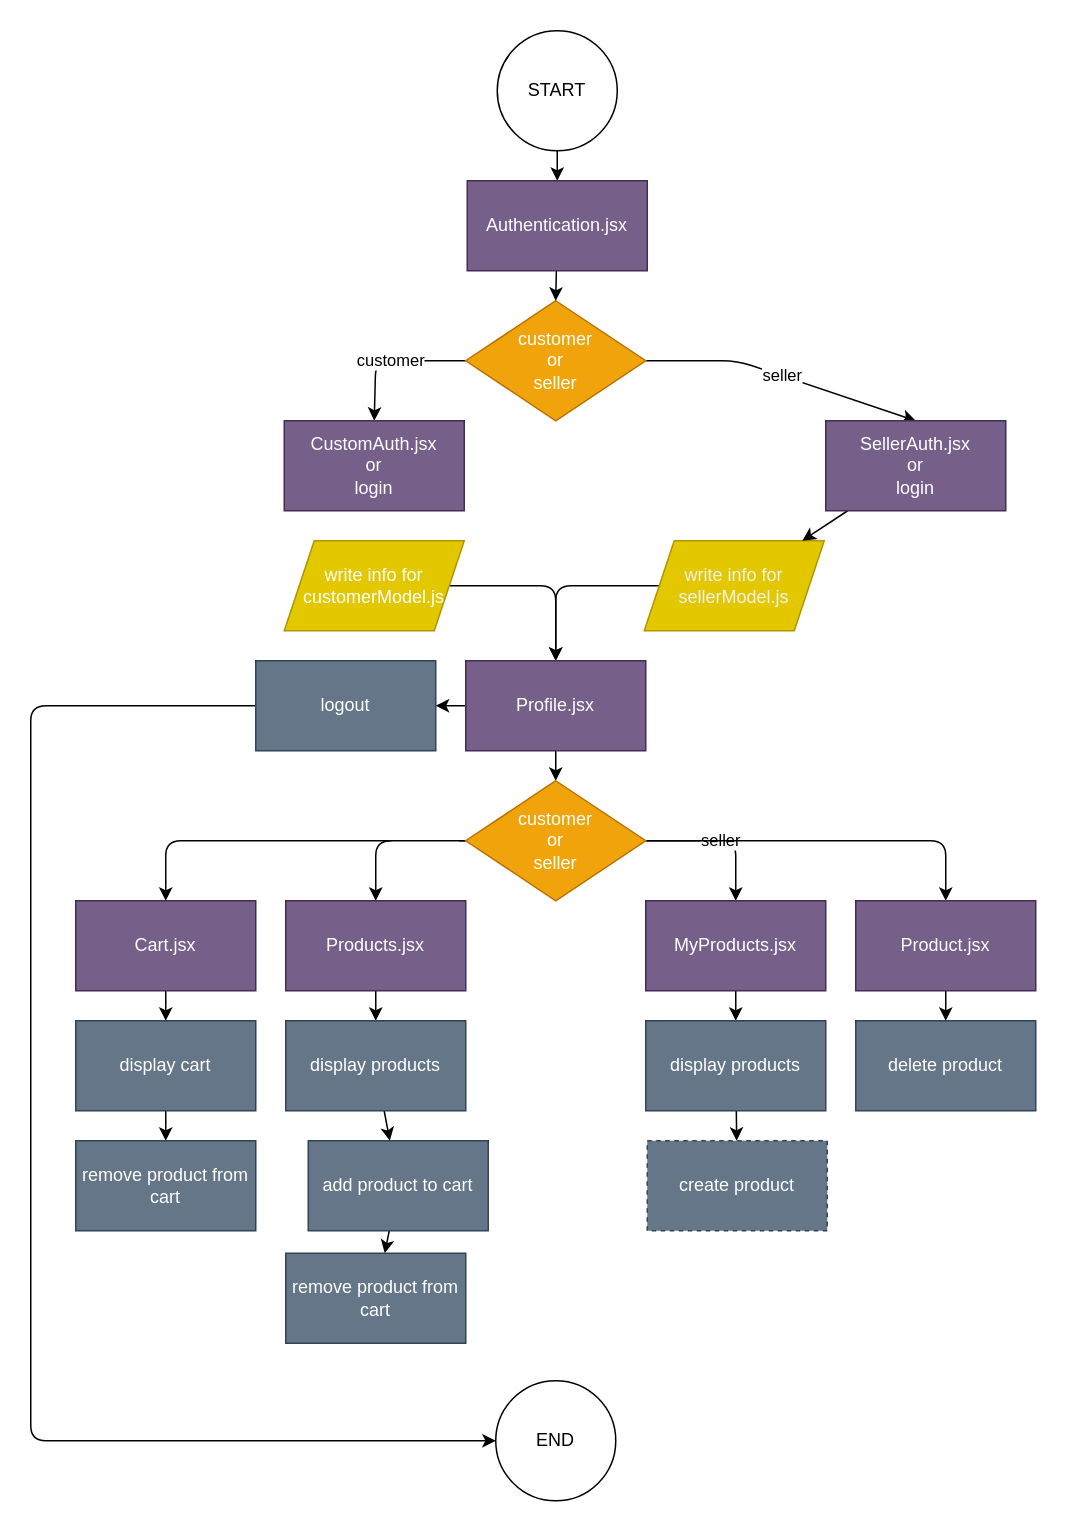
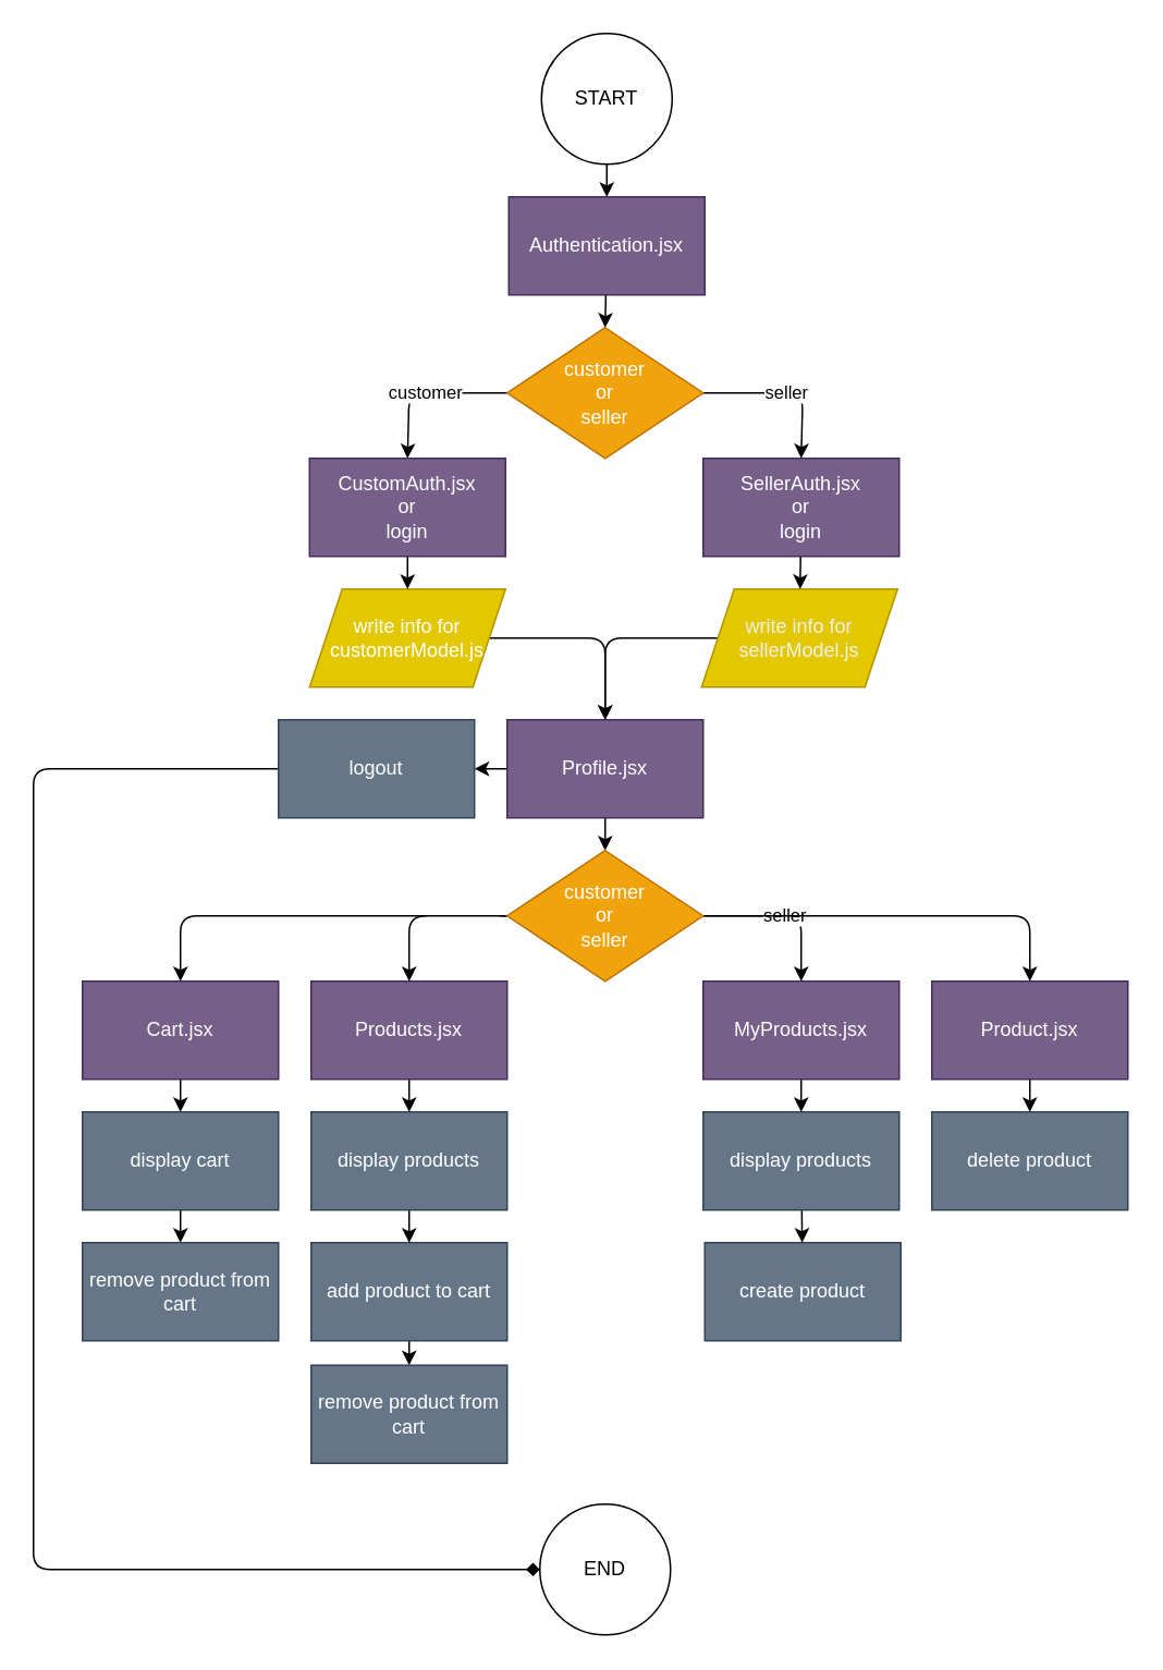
  <mxCell id="0" />
  <mxCell id="1" parent="0" />
  <mxCell id="2" value="customer" style="edgeStyle=none;html=1;entryX=0.5;entryY=0;entryDx=0;entryDy=0;" parent="1" source="4" target="43" edge="1"><mxGeometry relative="1" as="geometry"><Array as="points"><mxPoint x="250" y="240" /></Array></mxGeometry></mxCell>
  <mxCell id="3" value="seller" style="edgeStyle=none;html=1;entryX=0.5;entryY=0;entryDx=0;entryDy=0;" parent="1" source="4" target="45" edge="1"><mxGeometry relative="1" as="geometry"><Array as="points"><mxPoint x="491" y="240" /></Array></mxGeometry></mxCell>
  <mxCell id="4" value="customer&lt;br&gt;or&lt;br&gt;seller" style="rhombus;whiteSpace=wrap;html=1;fillColor=#f0a30a;fontColor=#FFFFFF;strokeColor=#BD7000;" parent="1" vertex="1"><mxGeometry x="310" y="200" width="120" height="80" as="geometry" /></mxCell>
  <mxCell id="5" style="edgeStyle=none;html=1;entryX=0.5;entryY=0;entryDx=0;entryDy=0;" parent="1" source="6" target="11" edge="1"><mxGeometry relative="1" as="geometry"><Array as="points"><mxPoint x="370" y="390" /></Array></mxGeometry></mxCell>
  <mxCell id="6" value="&lt;font color=&quot;#ffffff&quot;&gt;write info for customerModel.js&lt;/font&gt;" style="shape=parallelogram;perimeter=parallelogramPerimeter;whiteSpace=wrap;html=1;fixedSize=1;fillColor=#e3c800;strokeColor=#B09500;fontColor=#000000;" parent="1" vertex="1"><mxGeometry x="189" y="360" width="120" height="60" as="geometry" /></mxCell>
  <mxCell id="7" style="edgeStyle=none;html=1;entryX=0.5;entryY=0;entryDx=0;entryDy=0;" parent="1" source="8" target="11" edge="1"><mxGeometry relative="1" as="geometry"><Array as="points"><mxPoint x="370" y="390" /></Array></mxGeometry></mxCell>
  <mxCell id="8" value="&lt;span style=&quot;color: rgb(240 , 240 , 240) ; font-family: &amp;#34;helvetica&amp;#34; ; font-size: 12px ; font-style: normal ; font-weight: 400 ; letter-spacing: normal ; text-align: center ; text-indent: 0px ; text-transform: none ; word-spacing: 0px ; display: inline ; float: none&quot;&gt;write info for sellerModel.js&lt;/span&gt;" style="shape=parallelogram;perimeter=parallelogramPerimeter;whiteSpace=wrap;html=1;fixedSize=1;fillColor=#e3c800;strokeColor=#B09500;fontColor=#000000;" parent="1" vertex="1"><mxGeometry x="429" y="360" width="120" height="60" as="geometry" /></mxCell>
  <mxCell id="9" style="edgeStyle=none;html=1;entryX=0.5;entryY=0;entryDx=0;entryDy=0;fontColor=#FFFFFF;" parent="1" source="11" target="18" edge="1"><mxGeometry relative="1" as="geometry" /></mxCell>
  <mxCell id="10" style="edgeStyle=none;html=1;entryX=1;entryY=0.5;entryDx=0;entryDy=0;" parent="1" source="11" target="38" edge="1"><mxGeometry relative="1" as="geometry" /></mxCell>
  <mxCell id="11" value="Profile.jsx" style="rounded=0;whiteSpace=wrap;html=1;fillColor=#76608a;fontColor=#ffffff;strokeColor=#432D57;" parent="1" vertex="1"><mxGeometry x="310" y="440" width="120" height="60" as="geometry" /></mxCell>
  <mxCell id="12" style="edgeStyle=none;html=1;" parent="1" source="13" target="32" edge="1"><mxGeometry relative="1" as="geometry" /></mxCell>
  <mxCell id="13" value="Products.jsx" style="rounded=0;whiteSpace=wrap;html=1;fillColor=#76608a;fontColor=#ffffff;strokeColor=#432D57;" parent="1" vertex="1"><mxGeometry x="190" y="600" width="120" height="60" as="geometry" /></mxCell>
  <mxCell id="14" value="seller" style="edgeStyle=none;html=1;entryX=0.5;entryY=0;entryDx=0;entryDy=0;" parent="1" source="18" target="20" edge="1"><mxGeometry relative="1" as="geometry"><Array as="points"><mxPoint x="490" y="560" /></Array></mxGeometry></mxCell>
  <mxCell id="15" value="customer" style="edgeStyle=none;html=1;entryX=0.5;entryY=0;entryDx=0;entryDy=0;fontColor=#FFFFFF;" parent="1" source="18" target="13" edge="1"><mxGeometry x="-0.455" relative="1" as="geometry"><Array as="points"><mxPoint x="290" y="560" /><mxPoint x="250" y="560" /></Array><mxPoint as="offset" /></mxGeometry></mxCell>
  <mxCell id="16" style="edgeStyle=none;html=1;entryX=0.5;entryY=0;entryDx=0;entryDy=0;" parent="1" source="18" target="30" edge="1"><mxGeometry relative="1" as="geometry"><Array as="points"><mxPoint x="110" y="560" /></Array></mxGeometry></mxCell>
  <mxCell id="17" style="edgeStyle=none;html=1;entryX=0.5;entryY=0;entryDx=0;entryDy=0;" parent="1" source="18" target="47" edge="1"><mxGeometry relative="1" as="geometry"><Array as="points"><mxPoint x="630" y="560" /></Array></mxGeometry></mxCell>
  <mxCell id="18" value="customer&lt;br&gt;or&lt;br&gt;seller" style="rhombus;whiteSpace=wrap;html=1;fillColor=#f0a30a;fontColor=#FFFFFF;strokeColor=#BD7000;" parent="1" vertex="1"><mxGeometry x="310" y="520" width="120" height="80" as="geometry" /></mxCell>
  <mxCell id="19" style="edgeStyle=none;html=1;entryX=0.5;entryY=0;entryDx=0;entryDy=0;" parent="1" source="20" target="26" edge="1"><mxGeometry relative="1" as="geometry" /></mxCell>
  <mxCell id="20" value="MyProducts.jsx" style="rounded=0;whiteSpace=wrap;html=1;fillColor=#76608a;fontColor=#ffffff;strokeColor=#432D57;" parent="1" vertex="1"><mxGeometry x="430" y="600" width="120" height="60" as="geometry" /></mxCell>
  <mxCell id="21" value="delete product" style="rounded=0;whiteSpace=wrap;html=1;fillColor=#647687;fontColor=#ffffff;strokeColor=#314354;" parent="1" vertex="1"><mxGeometry x="570" y="680" width="120" height="60" as="geometry" /></mxCell>
  <mxCell id="22" style="edgeStyle=none;html=1;" parent="1" source="23" target="34" edge="1"><mxGeometry relative="1" as="geometry" /></mxCell>
- <mxCell id="23" value="add product to cart" style="rounded=0;whiteSpace=wrap;html=1;fillColor=#647687;fontColor=#ffffff;strokeColor=#314354;" parent="1" vertex="1"><mxGeometry x="205" y="760" width="120" height="60" as="geometry" /></mxCell>
- <mxCell id="24" value="create product" style="rounded=0;whiteSpace=wrap;html=1;fillColor=#647687;fontColor=#ffffff;strokeColor=#314354;dashed=1;" parent="1" vertex="1"><mxGeometry x="431" y="760" width="120" height="60" as="geometry" /></mxCell>
+ <mxCell id="23" value="add product to cart" style="rounded=0;whiteSpace=wrap;html=1;fillColor=#647687;fontColor=#ffffff;strokeColor=#314354;" parent="1" vertex="1"><mxGeometry x="190" y="760" width="120" height="60" as="geometry" /></mxCell>
+ <mxCell id="24" value="create product" style="rounded=0;whiteSpace=wrap;html=1;fillColor=#647687;fontColor=#ffffff;strokeColor=#314354;" parent="1" vertex="1"><mxGeometry x="431" y="760" width="120" height="60" as="geometry" /></mxCell>
  <mxCell id="25" style="edgeStyle=none;html=1;" parent="1" source="26" target="24" edge="1"><mxGeometry relative="1" as="geometry" /></mxCell>
  <mxCell id="26" value="display products" style="rounded=0;whiteSpace=wrap;html=1;fillColor=#647687;fontColor=#ffffff;strokeColor=#314354;" parent="1" vertex="1"><mxGeometry x="430" y="680" width="120" height="60" as="geometry" /></mxCell>
  <mxCell id="27" style="edgeStyle=none;html=1;" parent="1" source="28" target="33" edge="1"><mxGeometry relative="1" as="geometry" /></mxCell>
  <mxCell id="28" value="display cart" style="rounded=0;whiteSpace=wrap;html=1;fillColor=#647687;fontColor=#ffffff;strokeColor=#314354;" parent="1" vertex="1"><mxGeometry x="50" y="680" width="120" height="60" as="geometry" /></mxCell>
  <mxCell id="29" style="edgeStyle=none;html=1;" parent="1" source="30" target="28" edge="1"><mxGeometry relative="1" as="geometry" /></mxCell>
  <mxCell id="30" value="Cart.jsx" style="rounded=0;whiteSpace=wrap;html=1;fillColor=#76608a;fontColor=#ffffff;strokeColor=#432D57;" parent="1" vertex="1"><mxGeometry x="50" y="600" width="120" height="60" as="geometry" /></mxCell>
  <mxCell id="31" style="edgeStyle=none;html=1;" parent="1" source="32" target="23" edge="1"><mxGeometry relative="1" as="geometry" /></mxCell>
  <mxCell id="32" value="display products" style="rounded=0;whiteSpace=wrap;html=1;fillColor=#647687;fontColor=#ffffff;strokeColor=#314354;" parent="1" vertex="1"><mxGeometry x="190" y="680" width="120" height="60" as="geometry" /></mxCell>
  <mxCell id="33" value="remove product from cart" style="rounded=0;whiteSpace=wrap;html=1;fillColor=#647687;fontColor=#ffffff;strokeColor=#314354;" parent="1" vertex="1"><mxGeometry x="50" y="760" width="120" height="60" as="geometry" /></mxCell>
  <mxCell id="34" value="remove product from cart" style="rounded=0;whiteSpace=wrap;html=1;fillColor=#647687;fontColor=#ffffff;strokeColor=#314354;" parent="1" vertex="1"><mxGeometry x="190" y="835" width="120" height="60" as="geometry" /></mxCell>
- <mxCell id="35" style="edgeStyle=none;html=1;entryX=0;entryY=0.5;entryDx=0;entryDy=0;exitX=0;exitY=0.5;exitDx=0;exitDy=0;" parent="1" source="38" target="39" edge="1"><mxGeometry relative="1" as="geometry"><Array as="points"><mxPoint x="20" y="470" /><mxPoint x="20" y="960" /></Array></mxGeometry></mxCell>
+ <mxCell id="35" style="edgeStyle=none;html=1;entryX=0;entryY=0.5;entryDx=0;entryDy=0;exitX=0;exitY=0.5;exitDx=0;exitDy=0;endArrow=diamond;" parent="1" source="38" target="39" edge="1"><mxGeometry relative="1" as="geometry"><Array as="points"><mxPoint x="20" y="470" /><mxPoint x="20" y="960" /></Array></mxGeometry></mxCell>
  <mxCell id="36" style="edgeStyle=none;html=1;entryX=0.5;entryY=0;entryDx=0;entryDy=0;" parent="1" source="37" target="41" edge="1"><mxGeometry relative="1" as="geometry" /></mxCell>
  <mxCell id="37" value="START" style="ellipse;whiteSpace=wrap;html=1;aspect=fixed;" parent="1" vertex="1"><mxGeometry x="331" width="80" height="80" as="geometry" y="20" /></mxCell>
  <mxCell id="38" value="logout" style="rounded=0;whiteSpace=wrap;html=1;fillColor=#647687;fontColor=#ffffff;strokeColor=#314354;" parent="1" vertex="1"><mxGeometry x="170" y="440" width="120" height="60" as="geometry" /></mxCell>
  <mxCell id="39" value="END" style="ellipse;whiteSpace=wrap;html=1;aspect=fixed;" parent="1" vertex="1"><mxGeometry x="330" y="920" width="80" height="80" as="geometry" /></mxCell>
  <mxCell id="40" style="edgeStyle=none;html=1;entryX=0.5;entryY=0;entryDx=0;entryDy=0;" parent="1" source="41" target="4" edge="1"><mxGeometry relative="1" as="geometry" /></mxCell>
  <mxCell id="41" value="Authentication.jsx" style="rounded=0;whiteSpace=wrap;html=1;fillColor=#76608a;fontColor=#ffffff;strokeColor=#432D57;" parent="1" vertex="1"><mxGeometry x="311" y="120" width="120" height="60" as="geometry" /></mxCell>
+ <mxCell id="42" style="edgeStyle=none;html=1;entryX=0.5;entryY=0;entryDx=0;entryDy=0;" parent="1" source="43" target="6" edge="1"><mxGeometry relative="1" as="geometry" /></mxCell>
  <mxCell id="43" value="CustomAuth.jsx&lt;br&gt;or&lt;br&gt;login" style="rounded=0;whiteSpace=wrap;html=1;fillColor=#76608a;fontColor=#ffffff;strokeColor=#432D57;" parent="1" vertex="1"><mxGeometry x="189" y="280" width="120" height="60" as="geometry" /></mxCell>
  <mxCell id="44" style="edgeStyle=none;html=1;" parent="1" source="45" target="8" edge="1"><mxGeometry relative="1" as="geometry" /></mxCell>
- <mxCell id="45" value="SellerAuth.jsx&lt;br&gt;or&lt;br&gt;login" style="rounded=0;whiteSpace=wrap;html=1;fillColor=#76608a;fontColor=#ffffff;strokeColor=#432D57;" parent="1" vertex="1"><mxGeometry x="550" y="280" width="120" height="60" as="geometry" /></mxCell>
+ <mxCell id="45" value="SellerAuth.jsx&lt;br&gt;or&lt;br&gt;login" style="rounded=0;whiteSpace=wrap;html=1;fillColor=#76608a;fontColor=#ffffff;strokeColor=#432D57;" parent="1" vertex="1"><mxGeometry x="430" y="280" width="120" height="60" as="geometry" /></mxCell>
  <mxCell id="46" style="edgeStyle=none;html=1;" parent="1" source="47" target="21" edge="1"><mxGeometry relative="1" as="geometry" /></mxCell>
  <mxCell id="47" value="Product.jsx" style="rounded=0;whiteSpace=wrap;html=1;fillColor=#76608a;fontColor=#ffffff;strokeColor=#432D57;" parent="1" vertex="1"><mxGeometry x="570" y="600" width="120" height="60" as="geometry" /></mxCell>
